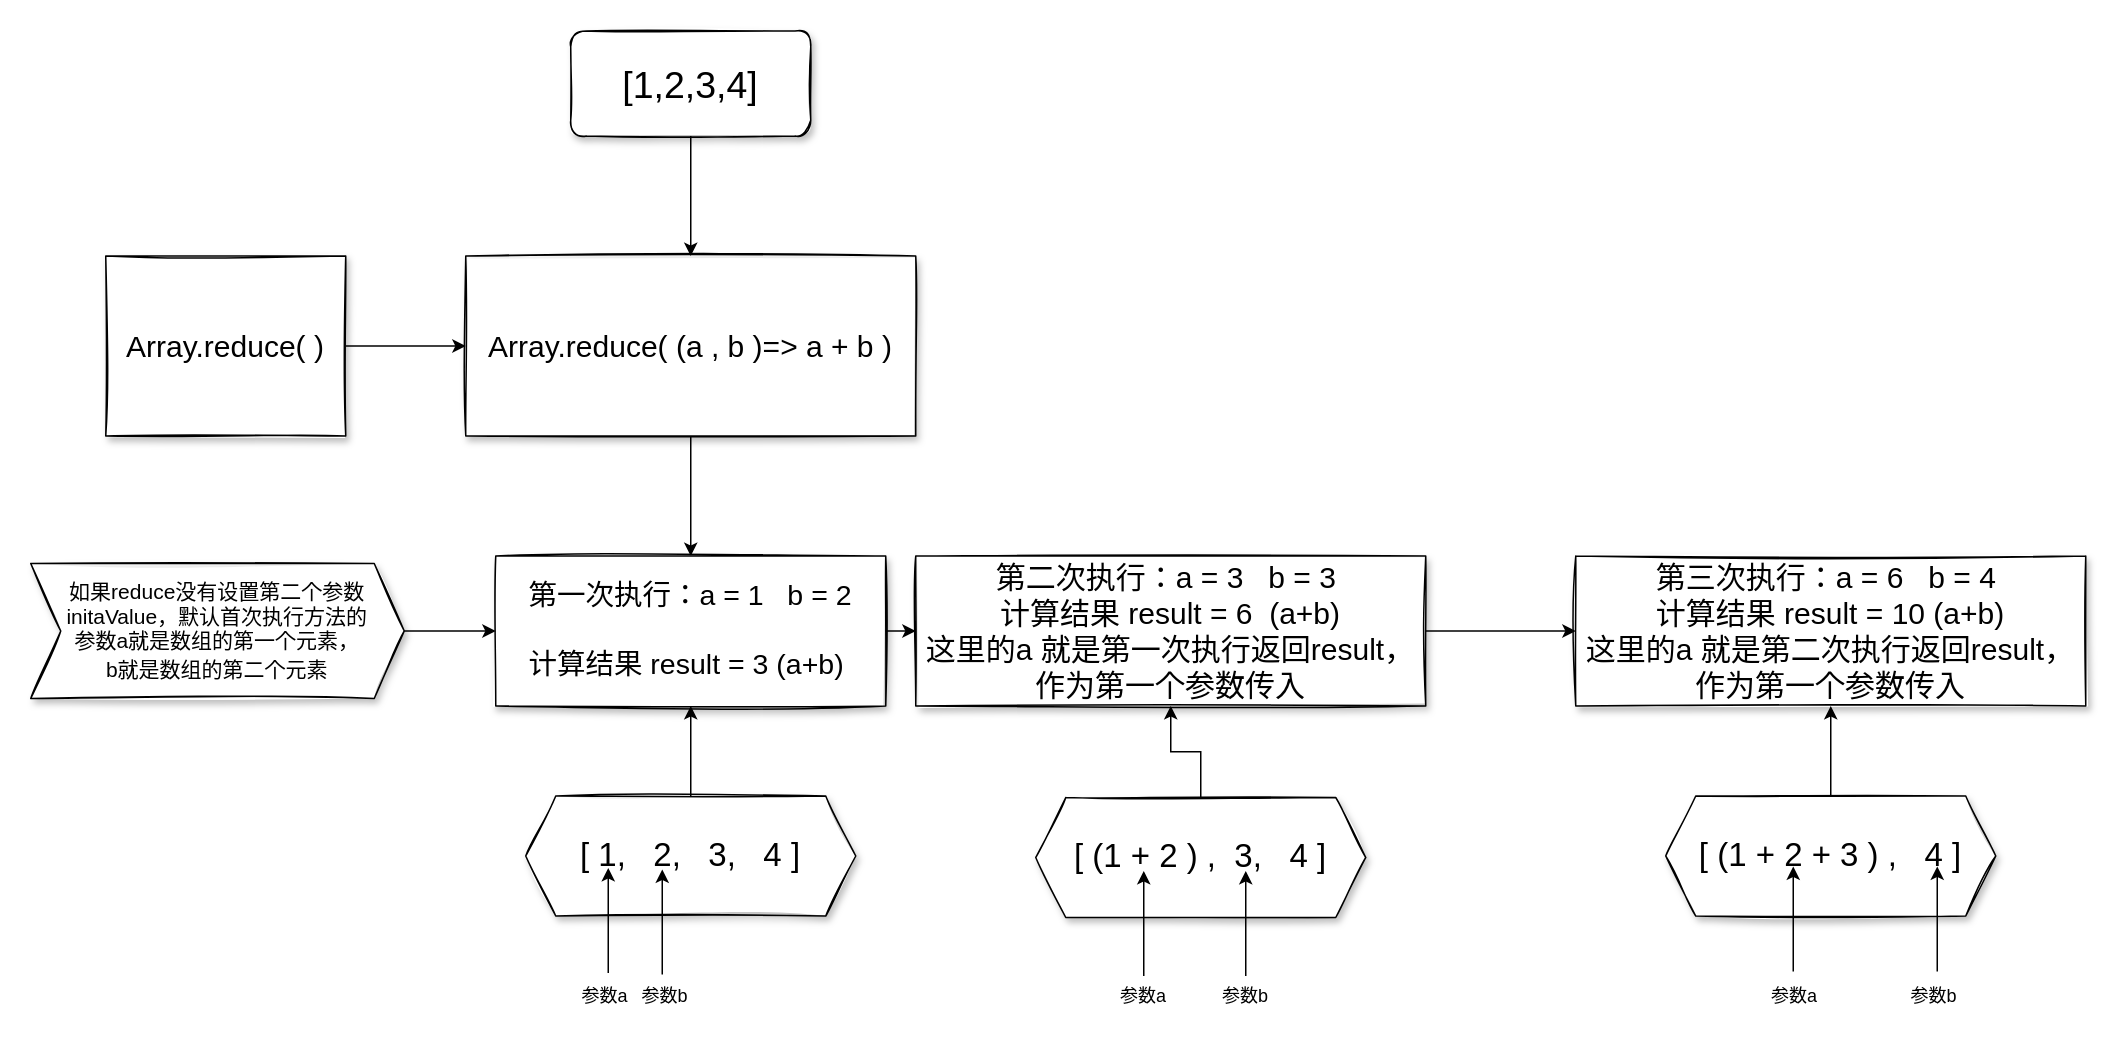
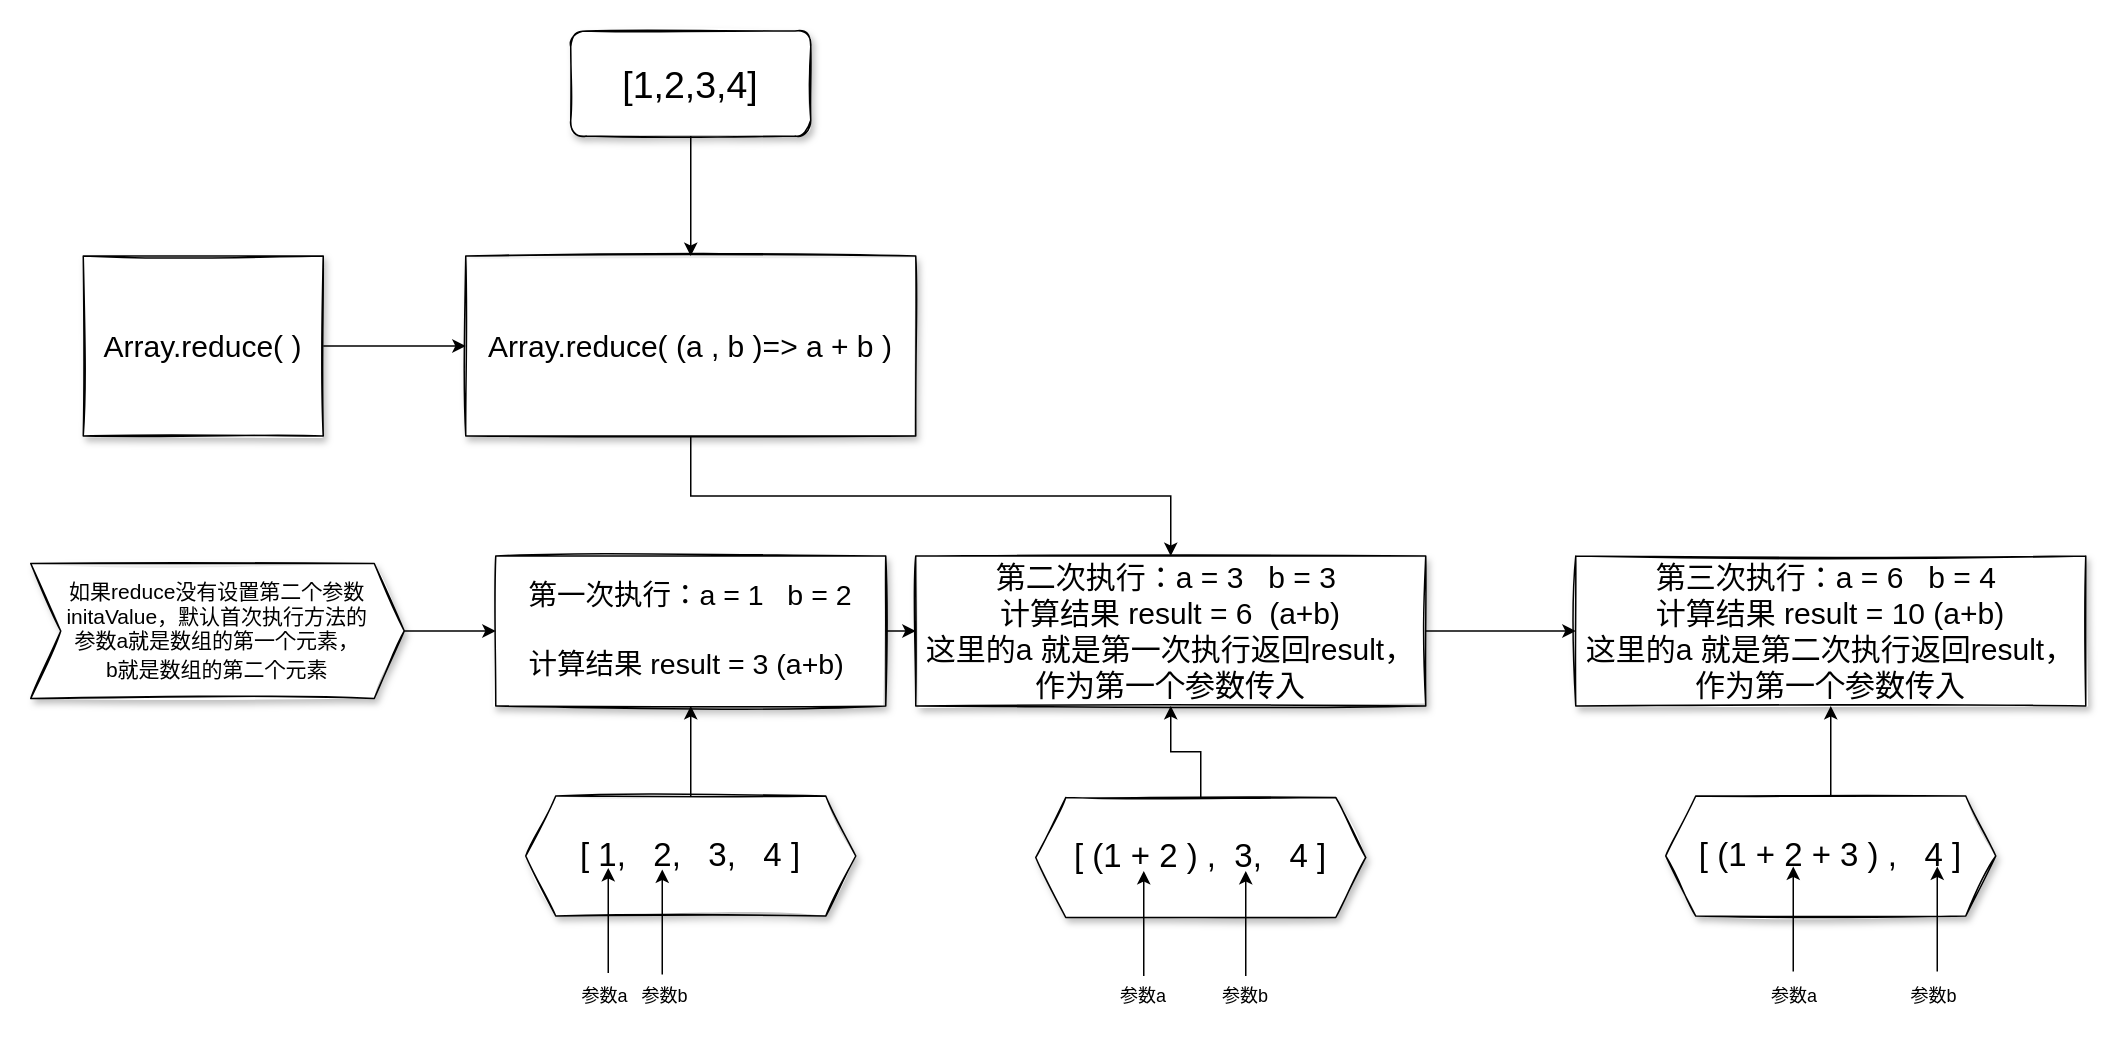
  <mxCell id="0" />
  <mxCell id="1" parent="0" />
  <mxCell id="2" value="" style="edgeStyle=orthogonalEdgeStyle;rounded=0;orthogonalLoop=1;jettySize=auto;html=1;fontSize=16;" parent="1" source="3" target="7" edge="1"><mxGeometry relative="1" as="geometry" /></mxCell>
- <mxCell id="3" value="&lt;font style=&quot;font-size: 20px;&quot;&gt;Array.reduce( )&lt;/font&gt;" style="rounded=0;whiteSpace=wrap;html=1;sketch=1;shadow=1;" parent="1" vertex="1"><mxGeometry x="70" y="170" width="160" height="120" as="geometry" /></mxCell>
+ <mxCell id="3" value="&lt;font style=&quot;font-size: 20px;&quot;&gt;Array.reduce( )&lt;/font&gt;" style="rounded=0;whiteSpace=wrap;html=1;sketch=1;shadow=1;" parent="1" vertex="1"><mxGeometry x="55" y="170" width="160" height="120" as="geometry" /></mxCell>
  <mxCell id="4" value="" style="edgeStyle=orthogonalEdgeStyle;rounded=0;orthogonalLoop=1;jettySize=auto;html=1;fontSize=16;" parent="1" source="5" target="7" edge="1"><mxGeometry relative="1" as="geometry" /></mxCell>
  <mxCell id="5" value="&lt;font style=&quot;font-size: 25px;&quot;&gt;[1,2,3,4]&lt;/font&gt;" style="rounded=1;whiteSpace=wrap;html=1;shadow=1;sketch=1;fontSize=16;" parent="1" vertex="1"><mxGeometry x="380" y="20" width="160" height="70" as="geometry" /></mxCell>
- <mxCell id="6" value="" style="edgeStyle=orthogonalEdgeStyle;rounded=0;orthogonalLoop=1;jettySize=auto;html=1;fontSize=16;" parent="1" source="7" target="9" edge="1"><mxGeometry relative="1" as="geometry" /></mxCell>
+ <mxCell id="6" value="" style="edgeStyle=orthogonalEdgeStyle;rounded=0;orthogonalLoop=1;jettySize=auto;html=1;fontSize=16;" parent="1" source="7" target="11" edge="1"><mxGeometry relative="1" as="geometry" /></mxCell>
  <mxCell id="7" value="&lt;font style=&quot;font-size: 20px;&quot;&gt;Array.reduce( (a , b )=&amp;gt; a + b )&lt;/font&gt;" style="rounded=0;whiteSpace=wrap;html=1;sketch=1;shadow=1;" parent="1" vertex="1"><mxGeometry x="310" y="170" width="300" height="120" as="geometry" /></mxCell>
  <mxCell id="8" value="" style="edgeStyle=orthogonalEdgeStyle;rounded=0;orthogonalLoop=1;jettySize=auto;html=1;fontSize=16;" parent="1" source="9" target="11" edge="1"><mxGeometry relative="1" as="geometry" /></mxCell>
  <mxCell id="9" value="&lt;div style=&quot;font-size: 19px;&quot;&gt;&lt;span style=&quot;background-color: initial;&quot;&gt;&lt;font style=&quot;font-size: 19px;&quot;&gt;第一次执行：a = 1&amp;nbsp; &amp;nbsp;b = 2&lt;/font&gt;&lt;/span&gt;&lt;/div&gt;&lt;div style=&quot;font-size: 19px;&quot;&gt;&lt;span style=&quot;background-color: initial;&quot;&gt;&lt;font style=&quot;font-size: 19px;&quot;&gt;&lt;br&gt;&amp;nbsp; &amp;nbsp;计算结果 result = 3 (a+b)&amp;nbsp; &amp;nbsp;&amp;nbsp;&lt;/font&gt;&lt;/span&gt;&lt;/div&gt;" style="whiteSpace=wrap;html=1;rounded=0;sketch=1;shadow=1;align=center;verticalAlign=middle;" parent="1" vertex="1"><mxGeometry x="330" y="370" width="260" height="100" as="geometry" /></mxCell>
  <mxCell id="10" value="" style="edgeStyle=orthogonalEdgeStyle;rounded=0;orthogonalLoop=1;jettySize=auto;html=1;fontSize=12;" parent="1" source="11" target="24" edge="1"><mxGeometry relative="1" as="geometry" /></mxCell>
  <mxCell id="11" value="&lt;blockquote style=&quot;margin: 0 0 0 40px; border: none; padding: 0px;&quot;&gt;&lt;/blockquote&gt;&lt;span style=&quot;background-color: initial; font-size: 20px;&quot;&gt;&lt;font style=&quot;font-size: 20px;&quot;&gt;&lt;div style=&quot;&quot;&gt;&lt;br&gt;&lt;/div&gt;&lt;div style=&quot;&quot;&gt;&lt;span style=&quot;background-color: initial;&quot;&gt;第二次执行：a = 3&amp;nbsp; &amp;nbsp;b = 3&amp;nbsp;&lt;/span&gt;&lt;/div&gt;&lt;div style=&quot;&quot;&gt;计算结果 result = 6&amp;nbsp; (a+b)&lt;/div&gt;&lt;div style=&quot;&quot;&gt;这里的a 就是第一次执行返回result，作为第一个参数传入&lt;span style=&quot;background-color: initial;&quot;&gt;&lt;br&gt;&lt;/span&gt;&lt;/div&gt;&lt;/font&gt;&lt;/span&gt;&lt;div style=&quot;font-size: 20px;&quot;&gt;&lt;span style=&quot;background-color: initial;&quot;&gt;&lt;div style=&quot;&quot;&gt;&lt;span style=&quot;background-color: initial;&quot;&gt;&lt;font style=&quot;font-size: 20px;&quot;&gt;&amp;nbsp;&amp;nbsp;&lt;/font&gt;&lt;/span&gt;&lt;/div&gt;&lt;/span&gt;&lt;/div&gt;" style="whiteSpace=wrap;html=1;rounded=0;sketch=1;shadow=1;align=center;verticalAlign=middle;" parent="1" vertex="1"><mxGeometry x="610" y="370" width="340" height="100" as="geometry" /></mxCell>
  <mxCell id="12" value="" style="edgeStyle=orthogonalEdgeStyle;rounded=0;orthogonalLoop=1;jettySize=auto;html=1;fontSize=16;" parent="1" source="13" target="9" edge="1"><mxGeometry relative="1" as="geometry" /></mxCell>
  <mxCell id="13" value="&lt;font style=&quot;font-size: 22px;&quot;&gt;[ 1,&amp;nbsp; &amp;nbsp;2,&amp;nbsp; &amp;nbsp;3,&amp;nbsp; &amp;nbsp;4 ]&lt;/font&gt;" style="shape=hexagon;perimeter=hexagonPerimeter2;whiteSpace=wrap;html=1;fixedSize=1;shadow=1;sketch=1;fontSize=16;" parent="1" vertex="1"><mxGeometry x="350" y="530" width="220" height="80" as="geometry" /></mxCell>
  <mxCell id="14" value="" style="endArrow=classic;html=1;rounded=0;fontSize=16;" parent="1" edge="1"><mxGeometry width="50" height="50" relative="1" as="geometry"><mxPoint x="405" y="648" as="sourcePoint" /><mxPoint x="405" y="578" as="targetPoint" /></mxGeometry></mxCell>
  <mxCell id="15" value="" style="endArrow=classic;html=1;rounded=0;fontSize=16;" parent="1" edge="1"><mxGeometry width="50" height="50" relative="1" as="geometry"><mxPoint x="441" y="649" as="sourcePoint" /><mxPoint x="441" y="579" as="targetPoint" /></mxGeometry></mxCell>
  <mxCell id="16" value="&lt;font style=&quot;font-size: 12px;&quot;&gt;参数a&lt;/font&gt;" style="text;html=1;strokeColor=none;fillColor=none;align=center;verticalAlign=middle;whiteSpace=wrap;rounded=0;shadow=1;sketch=1;fontSize=16;" parent="1" vertex="1"><mxGeometry x="373" y="647" width="60" height="30" as="geometry" /></mxCell>
  <mxCell id="17" value="&lt;font style=&quot;font-size: 12px;&quot;&gt;参数b&lt;/font&gt;" style="text;html=1;strokeColor=none;fillColor=none;align=center;verticalAlign=middle;whiteSpace=wrap;rounded=0;shadow=1;sketch=1;fontSize=16;" parent="1" vertex="1"><mxGeometry x="413" y="647" width="60" height="30" as="geometry" /></mxCell>
  <mxCell id="18" value="" style="edgeStyle=orthogonalEdgeStyle;rounded=0;orthogonalLoop=1;jettySize=auto;html=1;fontSize=12;" parent="1" source="19" target="11" edge="1"><mxGeometry relative="1" as="geometry" /></mxCell>
  <mxCell id="19" value="&lt;font style=&quot;font-size: 22px;&quot;&gt;[ (1 + 2 ) ,&amp;nbsp; 3,&amp;nbsp; &amp;nbsp;4 ]&lt;/font&gt;" style="shape=hexagon;perimeter=hexagonPerimeter2;whiteSpace=wrap;html=1;fixedSize=1;shadow=1;sketch=1;fontSize=16;" parent="1" vertex="1"><mxGeometry x="690" y="531" width="220" height="80" as="geometry" /></mxCell>
  <mxCell id="20" value="" style="endArrow=classic;html=1;rounded=0;fontSize=16;" parent="1" edge="1"><mxGeometry width="50" height="50" relative="1" as="geometry"><mxPoint x="762" y="650" as="sourcePoint" /><mxPoint x="762" y="580" as="targetPoint" /></mxGeometry></mxCell>
  <mxCell id="21" value="" style="endArrow=classic;html=1;rounded=0;fontSize=16;" parent="1" edge="1"><mxGeometry width="50" height="50" relative="1" as="geometry"><mxPoint x="830" y="650" as="sourcePoint" /><mxPoint x="830" y="580" as="targetPoint" /></mxGeometry></mxCell>
  <mxCell id="22" value="&lt;font style=&quot;font-size: 12px;&quot;&gt;参数a&lt;/font&gt;" style="text;html=1;strokeColor=none;fillColor=none;align=center;verticalAlign=middle;whiteSpace=wrap;rounded=0;shadow=1;sketch=1;fontSize=16;" parent="1" vertex="1"><mxGeometry x="732" y="647" width="60" height="30" as="geometry" /></mxCell>
  <mxCell id="23" value="&lt;font style=&quot;font-size: 12px;&quot;&gt;参数b&lt;/font&gt;" style="text;html=1;strokeColor=none;fillColor=none;align=center;verticalAlign=middle;whiteSpace=wrap;rounded=0;shadow=1;sketch=1;fontSize=16;" parent="1" vertex="1"><mxGeometry x="800" y="647" width="60" height="30" as="geometry" /></mxCell>
  <mxCell id="24" value="&lt;blockquote style=&quot;margin: 0 0 0 40px; border: none; padding: 0px;&quot;&gt;&lt;/blockquote&gt;&lt;span style=&quot;background-color: initial; font-size: 20px;&quot;&gt;&lt;font style=&quot;font-size: 20px;&quot;&gt;&lt;div style=&quot;&quot;&gt;&lt;br&gt;&lt;/div&gt;&lt;div style=&quot;&quot;&gt;&lt;span style=&quot;background-color: initial;&quot;&gt;第三次执行：a = 6&amp;nbsp; &amp;nbsp;b = 4&amp;nbsp;&lt;/span&gt;&lt;br&gt;&lt;/div&gt;&lt;div style=&quot;&quot;&gt;&lt;span style=&quot;background-color: initial;&quot;&gt;计算结果 result = 10 (a+b)&lt;/span&gt;&lt;/div&gt;&lt;div style=&quot;&quot;&gt;这里的a 就是第二次执行返回result，作为第一个参数传入&lt;span style=&quot;background-color: initial;&quot;&gt;&lt;br&gt;&lt;/span&gt;&lt;/div&gt;&lt;/font&gt;&lt;/span&gt;&lt;div style=&quot;font-size: 20px;&quot;&gt;&lt;span style=&quot;background-color: initial;&quot;&gt;&lt;div style=&quot;&quot;&gt;&lt;span style=&quot;background-color: initial;&quot;&gt;&lt;font style=&quot;font-size: 20px;&quot;&gt;&amp;nbsp;&amp;nbsp;&lt;/font&gt;&lt;/span&gt;&lt;/div&gt;&lt;/span&gt;&lt;/div&gt;" style="whiteSpace=wrap;html=1;rounded=0;sketch=1;shadow=1;align=center;verticalAlign=middle;" parent="1" vertex="1"><mxGeometry x="1050" y="370" width="340" height="100" as="geometry" /></mxCell>
  <mxCell id="25" value="" style="edgeStyle=orthogonalEdgeStyle;rounded=0;orthogonalLoop=1;jettySize=auto;html=1;fontSize=12;" parent="1" source="26" target="24" edge="1"><mxGeometry relative="1" as="geometry" /></mxCell>
  <mxCell id="26" value="&lt;font style=&quot;font-size: 22px;&quot;&gt;[ (1 + 2 + 3 ) ,&amp;nbsp; &amp;nbsp;4 ]&lt;/font&gt;" style="shape=hexagon;perimeter=hexagonPerimeter2;whiteSpace=wrap;html=1;fixedSize=1;shadow=1;sketch=1;fontSize=16;" parent="1" vertex="1"><mxGeometry x="1110" y="530" width="220" height="80" as="geometry" /></mxCell>
  <mxCell id="27" value="" style="endArrow=classic;html=1;rounded=0;fontSize=16;" parent="1" edge="1"><mxGeometry width="50" height="50" relative="1" as="geometry"><mxPoint x="1195" y="647" as="sourcePoint" /><mxPoint x="1195" y="577" as="targetPoint" /></mxGeometry></mxCell>
  <mxCell id="28" value="" style="endArrow=classic;html=1;rounded=0;fontSize=16;" parent="1" edge="1"><mxGeometry width="50" height="50" relative="1" as="geometry"><mxPoint x="1291" y="647" as="sourcePoint" /><mxPoint x="1291" y="577" as="targetPoint" /></mxGeometry></mxCell>
  <mxCell id="29" value="&lt;font style=&quot;font-size: 12px;&quot;&gt;参数a&lt;/font&gt;" style="text;html=1;strokeColor=none;fillColor=none;align=center;verticalAlign=middle;whiteSpace=wrap;rounded=0;shadow=1;sketch=1;fontSize=16;" parent="1" vertex="1"><mxGeometry x="1166" y="647" width="60" height="30" as="geometry" /></mxCell>
  <mxCell id="30" value="&lt;font style=&quot;font-size: 12px;&quot;&gt;参数b&lt;/font&gt;" style="text;html=1;strokeColor=none;fillColor=none;align=center;verticalAlign=middle;whiteSpace=wrap;rounded=0;shadow=1;sketch=1;fontSize=16;" parent="1" vertex="1"><mxGeometry x="1259" y="647" width="60" height="30" as="geometry" /></mxCell>
  <mxCell id="31" value="" style="edgeStyle=orthogonalEdgeStyle;rounded=0;orthogonalLoop=1;jettySize=auto;html=1;fontSize=12;" parent="1" source="32" target="9" edge="1"><mxGeometry relative="1" as="geometry" /></mxCell>
  <mxCell id="32" value="&lt;blockquote style=&quot;margin: 0 0 0 40px; border: none; padding: 0px;&quot;&gt;&lt;/blockquote&gt;&lt;font style=&quot;font-size: 14px;&quot;&gt;&lt;span style=&quot;background-color: initial;&quot;&gt;如果reduce没有设置第二个参数&lt;/span&gt;&lt;br&gt;initaValue，默认首次执行方法的&lt;br&gt;参数a就是数组的第一个元素，&lt;br&gt;b就是数组的第二个元素&lt;/font&gt;&lt;span style=&quot;color: rgb(255, 255, 255); font-family: monospace; font-size: 16px; background-color: rgb(52, 52, 52);&quot;&gt;&lt;br&gt;&lt;/span&gt;" style="shape=step;perimeter=stepPerimeter;whiteSpace=wrap;html=1;fixedSize=1;rounded=0;sketch=1;shadow=1;align=center;verticalAlign=middle;" parent="1" vertex="1"><mxGeometry x="20" y="375" width="249" height="90" as="geometry" /></mxCell>
